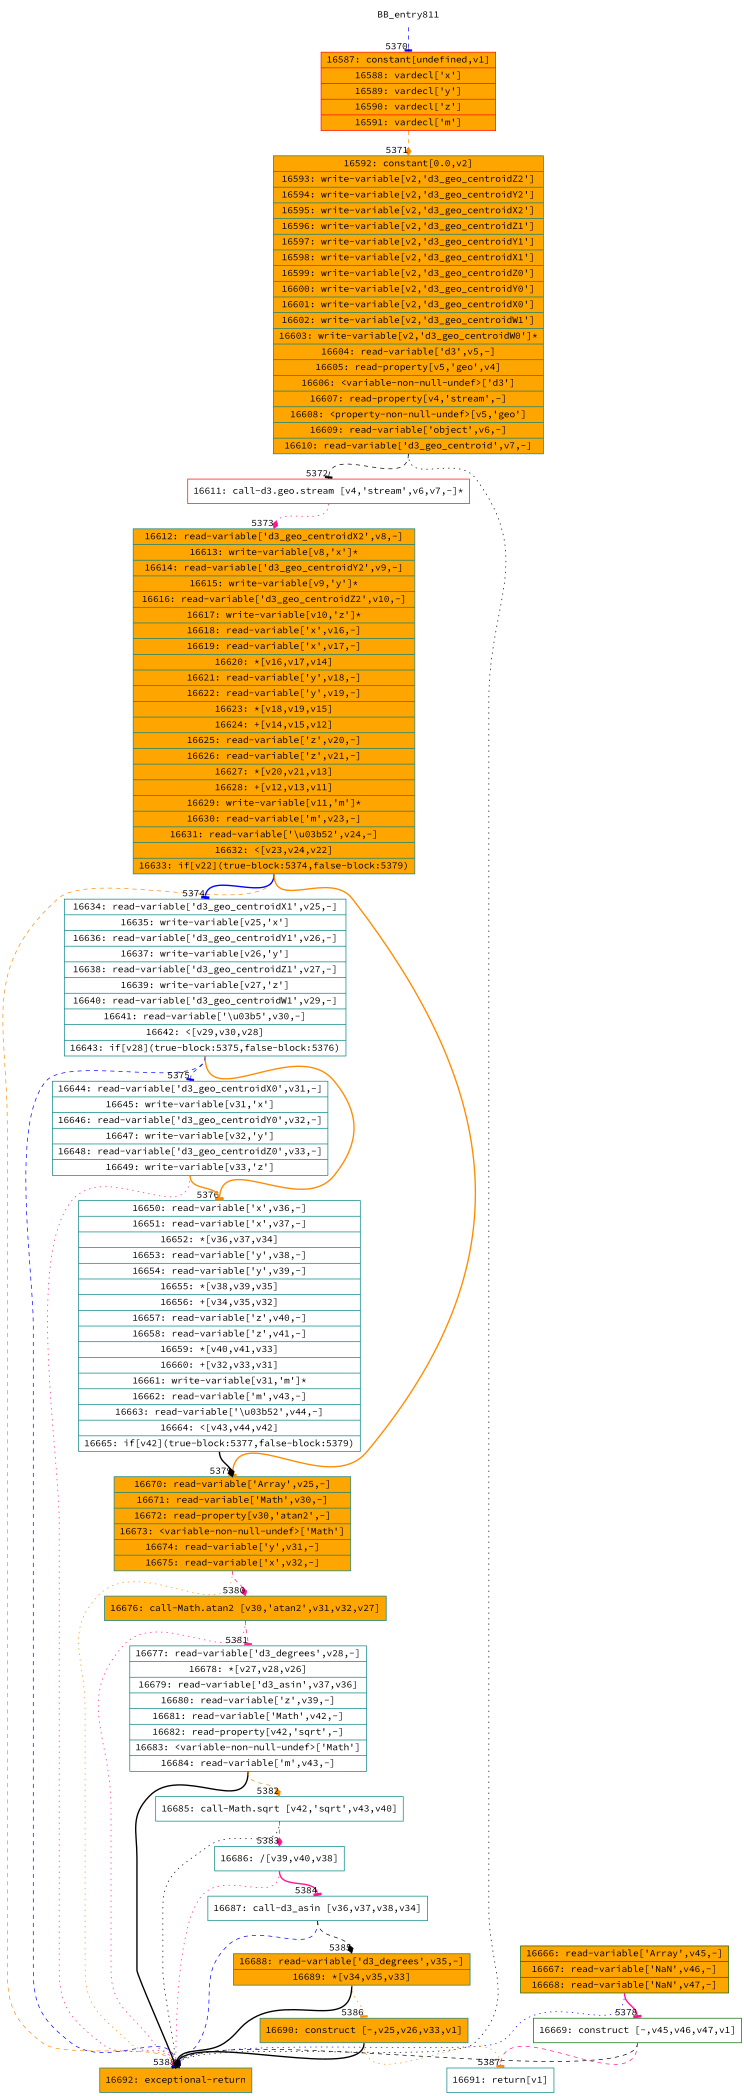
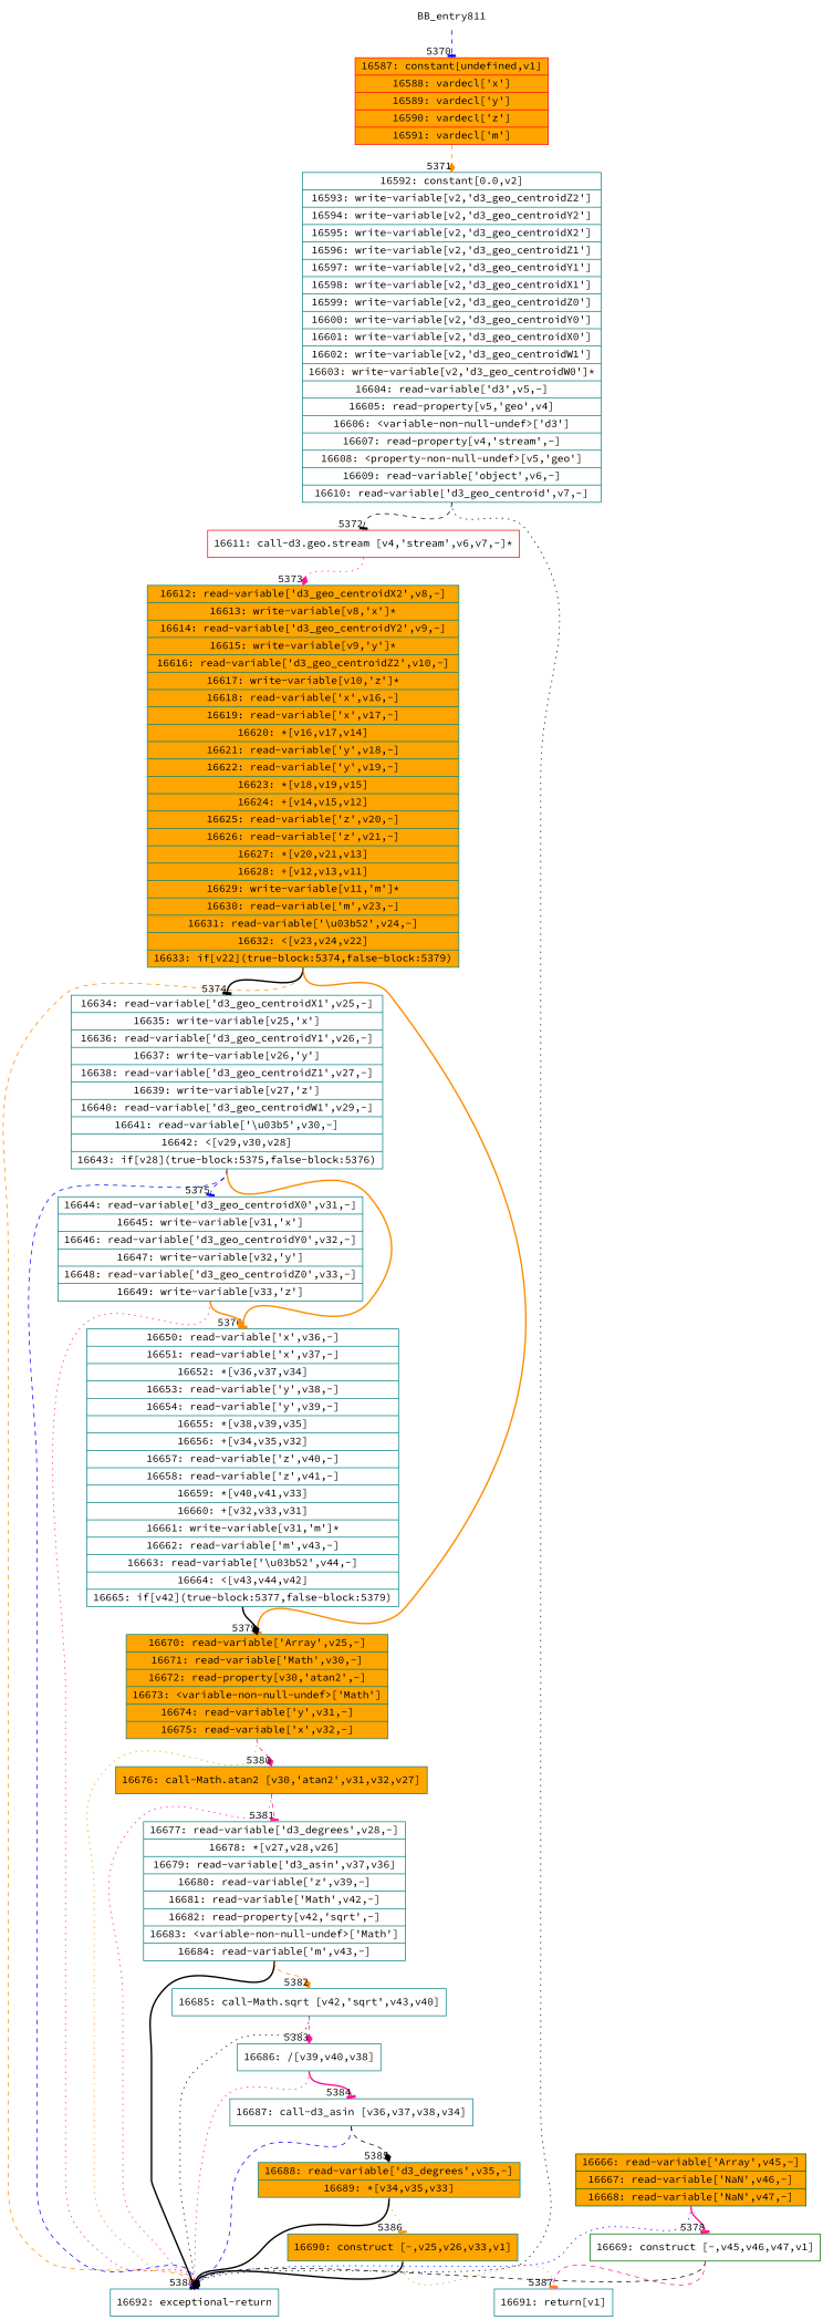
  digraph {
    fontname="Source Code Pro"
    rankdir=TD
    node [color=teal fillcolor=white fontname="Source Code Pro" shape=record style=filled]
    edge [arrowhead=tee color=black fontname="Source Code Pro" headport=n style=dashed tailport=s]
    n1 [label=BB_entry811 shape=none]
    n2 [color=red fillcolor=orange label="{16587: constant[undefined,v1]|16588: vardecl['x']|16589: vardecl['y']|16590: vardecl['z']|16591: vardecl['m']}"]
-   n3 [fillcolor=orange label="{16592: constant[0.0,v2]|16593: write-variable[v2,'d3_geo_centroidZ2']|16594: write-variable[v2,'d3_geo_centroidY2']|16595: write-variable[v2,'d3_geo_centroidX2']|16596: write-variable[v2,'d3_geo_centroidZ1']|16597: write-variable[v2,'d3_geo_centroidY1']|16598: write-variable[v2,'d3_geo_centroidX1']|16599: write-variable[v2,'d3_geo_centroidZ0']|16600: write-variable[v2,'d3_geo_centroidY0']|16601: write-variable[v2,'d3_geo_centroidX0']|16602: write-variable[v2,'d3_geo_centroidW1']|16603: write-variable[v2,'d3_geo_centroidW0']*|16604: read-variable['d3',v5,-]|16605: read-property[v5,'geo',v4]|16606: \<variable-non-null-undef\>['d3']|16607: read-property[v4,'stream',-]|16608: \<property-non-null-undef\>[v5,'geo']|16609: read-variable['object',v6,-]|16610: read-variable['d3_geo_centroid',v7,-]}"]
+   n3 [label="{16592: constant[0.0,v2]|16593: write-variable[v2,'d3_geo_centroidZ2']|16594: write-variable[v2,'d3_geo_centroidY2']|16595: write-variable[v2,'d3_geo_centroidX2']|16596: write-variable[v2,'d3_geo_centroidZ1']|16597: write-variable[v2,'d3_geo_centroidY1']|16598: write-variable[v2,'d3_geo_centroidX1']|16599: write-variable[v2,'d3_geo_centroidZ0']|16600: write-variable[v2,'d3_geo_centroidY0']|16601: write-variable[v2,'d3_geo_centroidX0']|16602: write-variable[v2,'d3_geo_centroidW1']|16603: write-variable[v2,'d3_geo_centroidW0']*|16604: read-variable['d3',v5,-]|16605: read-property[v5,'geo',v4]|16606: \<variable-non-null-undef\>['d3']|16607: read-property[v4,'stream',-]|16608: \<property-non-null-undef\>[v5,'geo']|16609: read-variable['object',v6,-]|16610: read-variable['d3_geo_centroid',v7,-]}"]
    n4 [color=red label="{16611: call-d3.geo.stream [v4,'stream',v6,v7,-]*}"]
-   n5 [fillcolor=orange label="{16692: exceptional-return}"]
+   n5 [label="{16692: exceptional-return}"]
    n6 [fillcolor=orange label="{16612: read-variable['d3_geo_centroidX2',v8,-]|16613: write-variable[v8,'x']*|16614: read-variable['d3_geo_centroidY2',v9,-]|16615: write-variable[v9,'y']*|16616: read-variable['d3_geo_centroidZ2',v10,-]|16617: write-variable[v10,'z']*|16618: read-variable['x',v16,-]|16619: read-variable['x',v17,-]|16620: *[v16,v17,v14]|16621: read-variable['y',v18,-]|16622: read-variable['y',v19,-]|16623: *[v18,v19,v15]|16624: +[v14,v15,v12]|16625: read-variable['z',v20,-]|16626: read-variable['z',v21,-]|16627: *[v20,v21,v13]|16628: +[v12,v13,v11]|16629: write-variable[v11,'m']*|16630: read-variable['m',v23,-]|16631: read-variable['\\u03b52',v24,-]|16632: \<[v23,v24,v22]|16633: if[v22](true-block:5374,false-block:5379)}"]
    n7 [label="{16634: read-variable['d3_geo_centroidX1',v25,-]|16635: write-variable[v25,'x']|16636: read-variable['d3_geo_centroidY1',v26,-]|16637: write-variable[v26,'y']|16638: read-variable['d3_geo_centroidZ1',v27,-]|16639: write-variable[v27,'z']|16640: read-variable['d3_geo_centroidW1',v29,-]|16641: read-variable['\\u03b5',v30,-]|16642: \<[v29,v30,v28]|16643: if[v28](true-block:5375,false-block:5376)}"]
    n8 [fillcolor=orange label="{16670: read-variable['Array',v25,-]|16671: read-variable['Math',v30,-]|16672: read-property[v30,'atan2',-]|16673: \<variable-non-null-undef\>['Math']|16674: read-variable['y',v31,-]|16675: read-variable['x',v32,-]}"]
    n9 [label="{16644: read-variable['d3_geo_centroidX0',v31,-]|16645: write-variable[v31,'x']|16646: read-variable['d3_geo_centroidY0',v32,-]|16647: write-variable[v32,'y']|16648: read-variable['d3_geo_centroidZ0',v33,-]|16649: write-variable[v33,'z']}"]
    n10 [label="{16650: read-variable['x',v36,-]|16651: read-variable['x',v37,-]|16652: *[v36,v37,v34]|16653: read-variable['y',v38,-]|16654: read-variable['y',v39,-]|16655: *[v38,v39,v35]|16656: +[v34,v35,v32]|16657: read-variable['z',v40,-]|16658: read-variable['z',v41,-]|16659: *[v40,v41,v33]|16660: +[v32,v33,v31]|16661: write-variable[v31,'m']*|16662: read-variable['m',v43,-]|16663: read-variable['\\u03b52',v44,-]|16664: \<[v43,v44,v42]|16665: if[v42](true-block:5377,false-block:5379)}"]
    n11 [fillcolor=orange label="{16676: call-Math.atan2 [v30,'atan2',v31,v32,v27]}"]
    n12 [label="{16677: read-variable['d3_degrees',v28,-]|16678: *[v27,v28,v26]|16679: read-variable['d3_asin',v37,v36]|16680: read-variable['z',v39,-]|16681: read-variable['Math',v42,-]|16682: read-property[v42,'sqrt',-]|16683: \<variable-non-null-undef\>['Math']|16684: read-variable['m',v43,-]}"]
    n13 [color=darkgreen fillcolor=orange label="{16666: read-variable['Array',v45,-]|16667: read-variable['NaN',v46,-]|16668: read-variable['NaN',v47,-]}"]
    n14 [color=darkgreen label="{16669: construct [-,v45,v46,v47,v1]}"]
    n15 [label="{16691: return[v1]}"]
    n16 [label="{16685: call-Math.sqrt [v42,'sqrt',v43,v40]}"]
    n17 [label="{16686: /[v39,v40,v38]}"]
    n18 [label="{16687: call-d3_asin [v36,v37,v38,v34]}"]
    n19 [fillcolor=orange label="{16688: read-variable['d3_degrees',v35,-]|16689: *[v34,v35,v33]}"]
    n20 [fillcolor=orange label="{16690: construct [-,v25,v26,v33,v1]}"]
    n1 -> n2 [color=blue headlabel="    5370"]
    n2 -> n3 [arrowhead=diamond color=darkorange headlabel="      5371"]
    n3 -> n4 [headlabel="      5372"]
    n3 -> n5 [headlabel="      5388" style=dotted]
    n4 -> n6 [arrowhead=diamond color=deeppink headlabel="      5373" style=dotted]
    n6 -> n5 [color=darkorange]
-   n6 -> n7 [color=blue headlabel="      5374" style=bold]
+   n6 -> n7 [headlabel="      5374" style=bold]
    n6 -> n8 [color=darkorange headlabel="      5379" style=bold]
    n7 -> n5 [color=blue]
    n7 -> n9 [color=blue headlabel="      5375"]
    n7 -> n10 [color=darkorange headlabel="      5376" style=bold]
    n8 -> n5 [arrowhead=diamond color=darkorange style=dotted]
    n8 -> n11 [arrowhead=diamond color=deeppink headlabel="      5380"]
    n9 -> n5 [color=deeppink style=dotted]
-   n9 -> n10 [color=darkorange style=bold]
+   n9 -> n10 [arrowhead=diamond color=darkorange style=bold]
    n10 -> n8 [arrowhead=diamond style=bold]
    n11 -> n5 [arrowhead=diamond color=deeppink style=dotted]
    n11 -> n12 [color=deeppink headlabel="      5381"]
    n12 -> n5 [style=bold]
    n12 -> n16 [arrowhead=diamond color=darkorange headlabel="      5382"]
    n13 -> n5 [arrowhead=diamond color=blue style=dotted]
    n13 -> n14 [color=deeppink headlabel="      5378" style=bold]
    n14 -> n5 [arrowhead=diamond]
    n14 -> n15 [color=deeppink headlabel="      5387"]
    n16 -> n5 [arrowhead=diamond style=dotted]
    n16 -> n17 [arrowhead=diamond color=deeppink headlabel="      5383"]
    n17 -> n5 [arrowhead=diamond color=deeppink style=dotted]
    n17 -> n18 [color=deeppink headlabel="      5384" style=bold]
    n18 -> n5 [color=blue]
    n18 -> n19 [arrowhead=diamond headlabel="      5385"]
    n19 -> n5 [arrowhead=diamond style=bold]
    n19 -> n20 [color=darkorange headlabel="      5386" style=dotted]
    n20 -> n5 [arrowhead=diamond style=bold]
    n20 -> n15 [color=darkorange style=dotted]
  }
